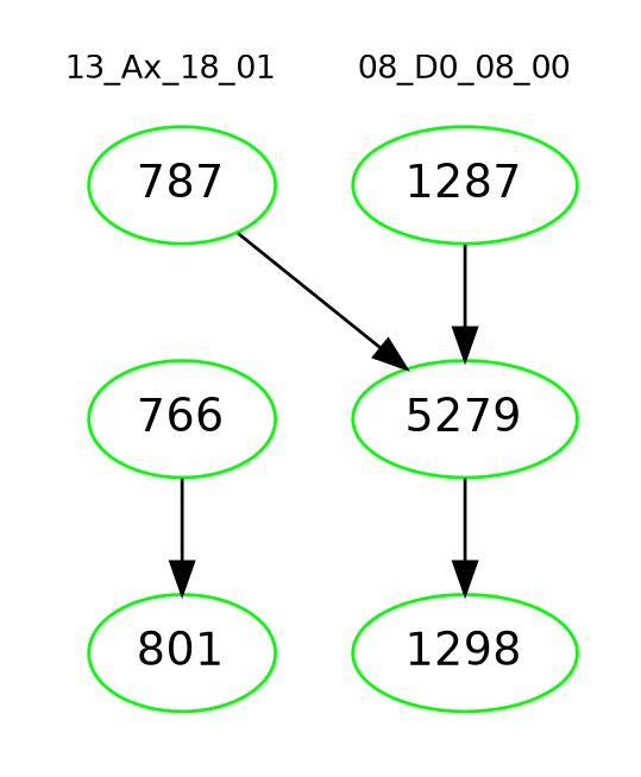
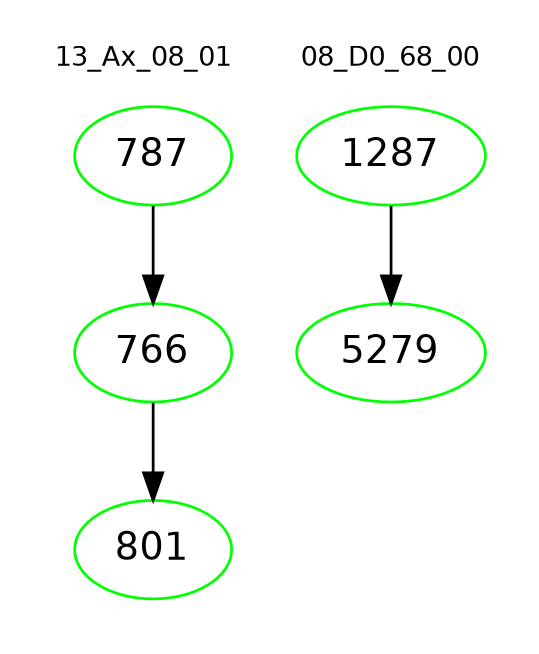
  digraph {
    fontname="DejaVu Sans"
    node [color=green fontname="DejaVu Sans"]
    edge [color=black fontname="DejaVu Sans"]
    n1 [label=787]
    n2 [label=766]
    n3 [label=801]
    n4 [label=1287]
    n5 [label=5279]
-   n6 [label=1298]
    subgraph cluster_1 {
      color=white
      fontsize=10
-     label="13_Ax_18_01"
+     label="13_Ax_08_01"
      n1
      n2
      n3
    }
    subgraph cluster_2 {
      color=white
      fontsize=10
-     label="08_D0_08_00"
+     label="08_D0_68_00"
      n4
      n5
-     n6
    }
-   n1 -> n5
+   n1 -> n2
    n2 -> n3
    n4 -> n5
-   n5 -> n6
  }
